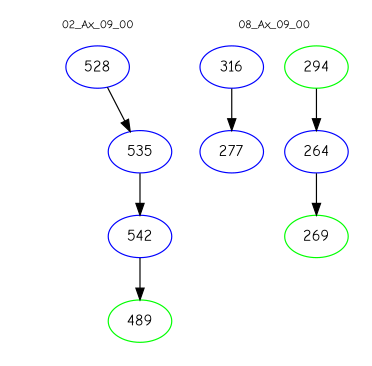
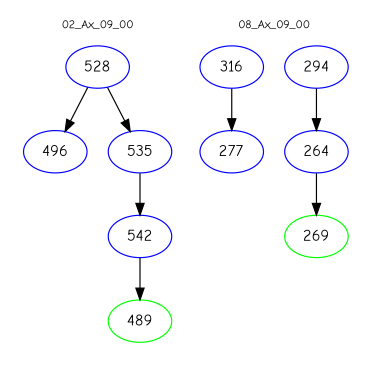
  digraph {
    fontname="Comic Neue"
    node [color=blue fontname="Comic Neue"]
    edge [color=black fontname="Comic Neue"]
    n1 [label=528]
+   n2 [label=496]
    n3 [label=535]
    n4 [color=green label=489]
    n5 [label=542]
-   n6 [color=green label=294]
+   n6 [label=294]
    n7 [label=264]
    n8 [label=316]
    n9 [color=green label=269]
    n10 [label=277]
    subgraph cluster_1 {
      color=white
      fontsize=10
      label="02_Ax_09_00"
      n1
+     n2
      n3
      n4
      n5
    }
    subgraph cluster_2 {
      color=white
      fontsize=10
      label="08_Ax_09_00"
      n6
      n7
      n8
      n9
      n10
    }
+   n1 -> n2
    n1 -> n3
    n3 -> n5
    n5 -> n4
    n6 -> n7
    n7 -> n9
    n8 -> n10
  }
